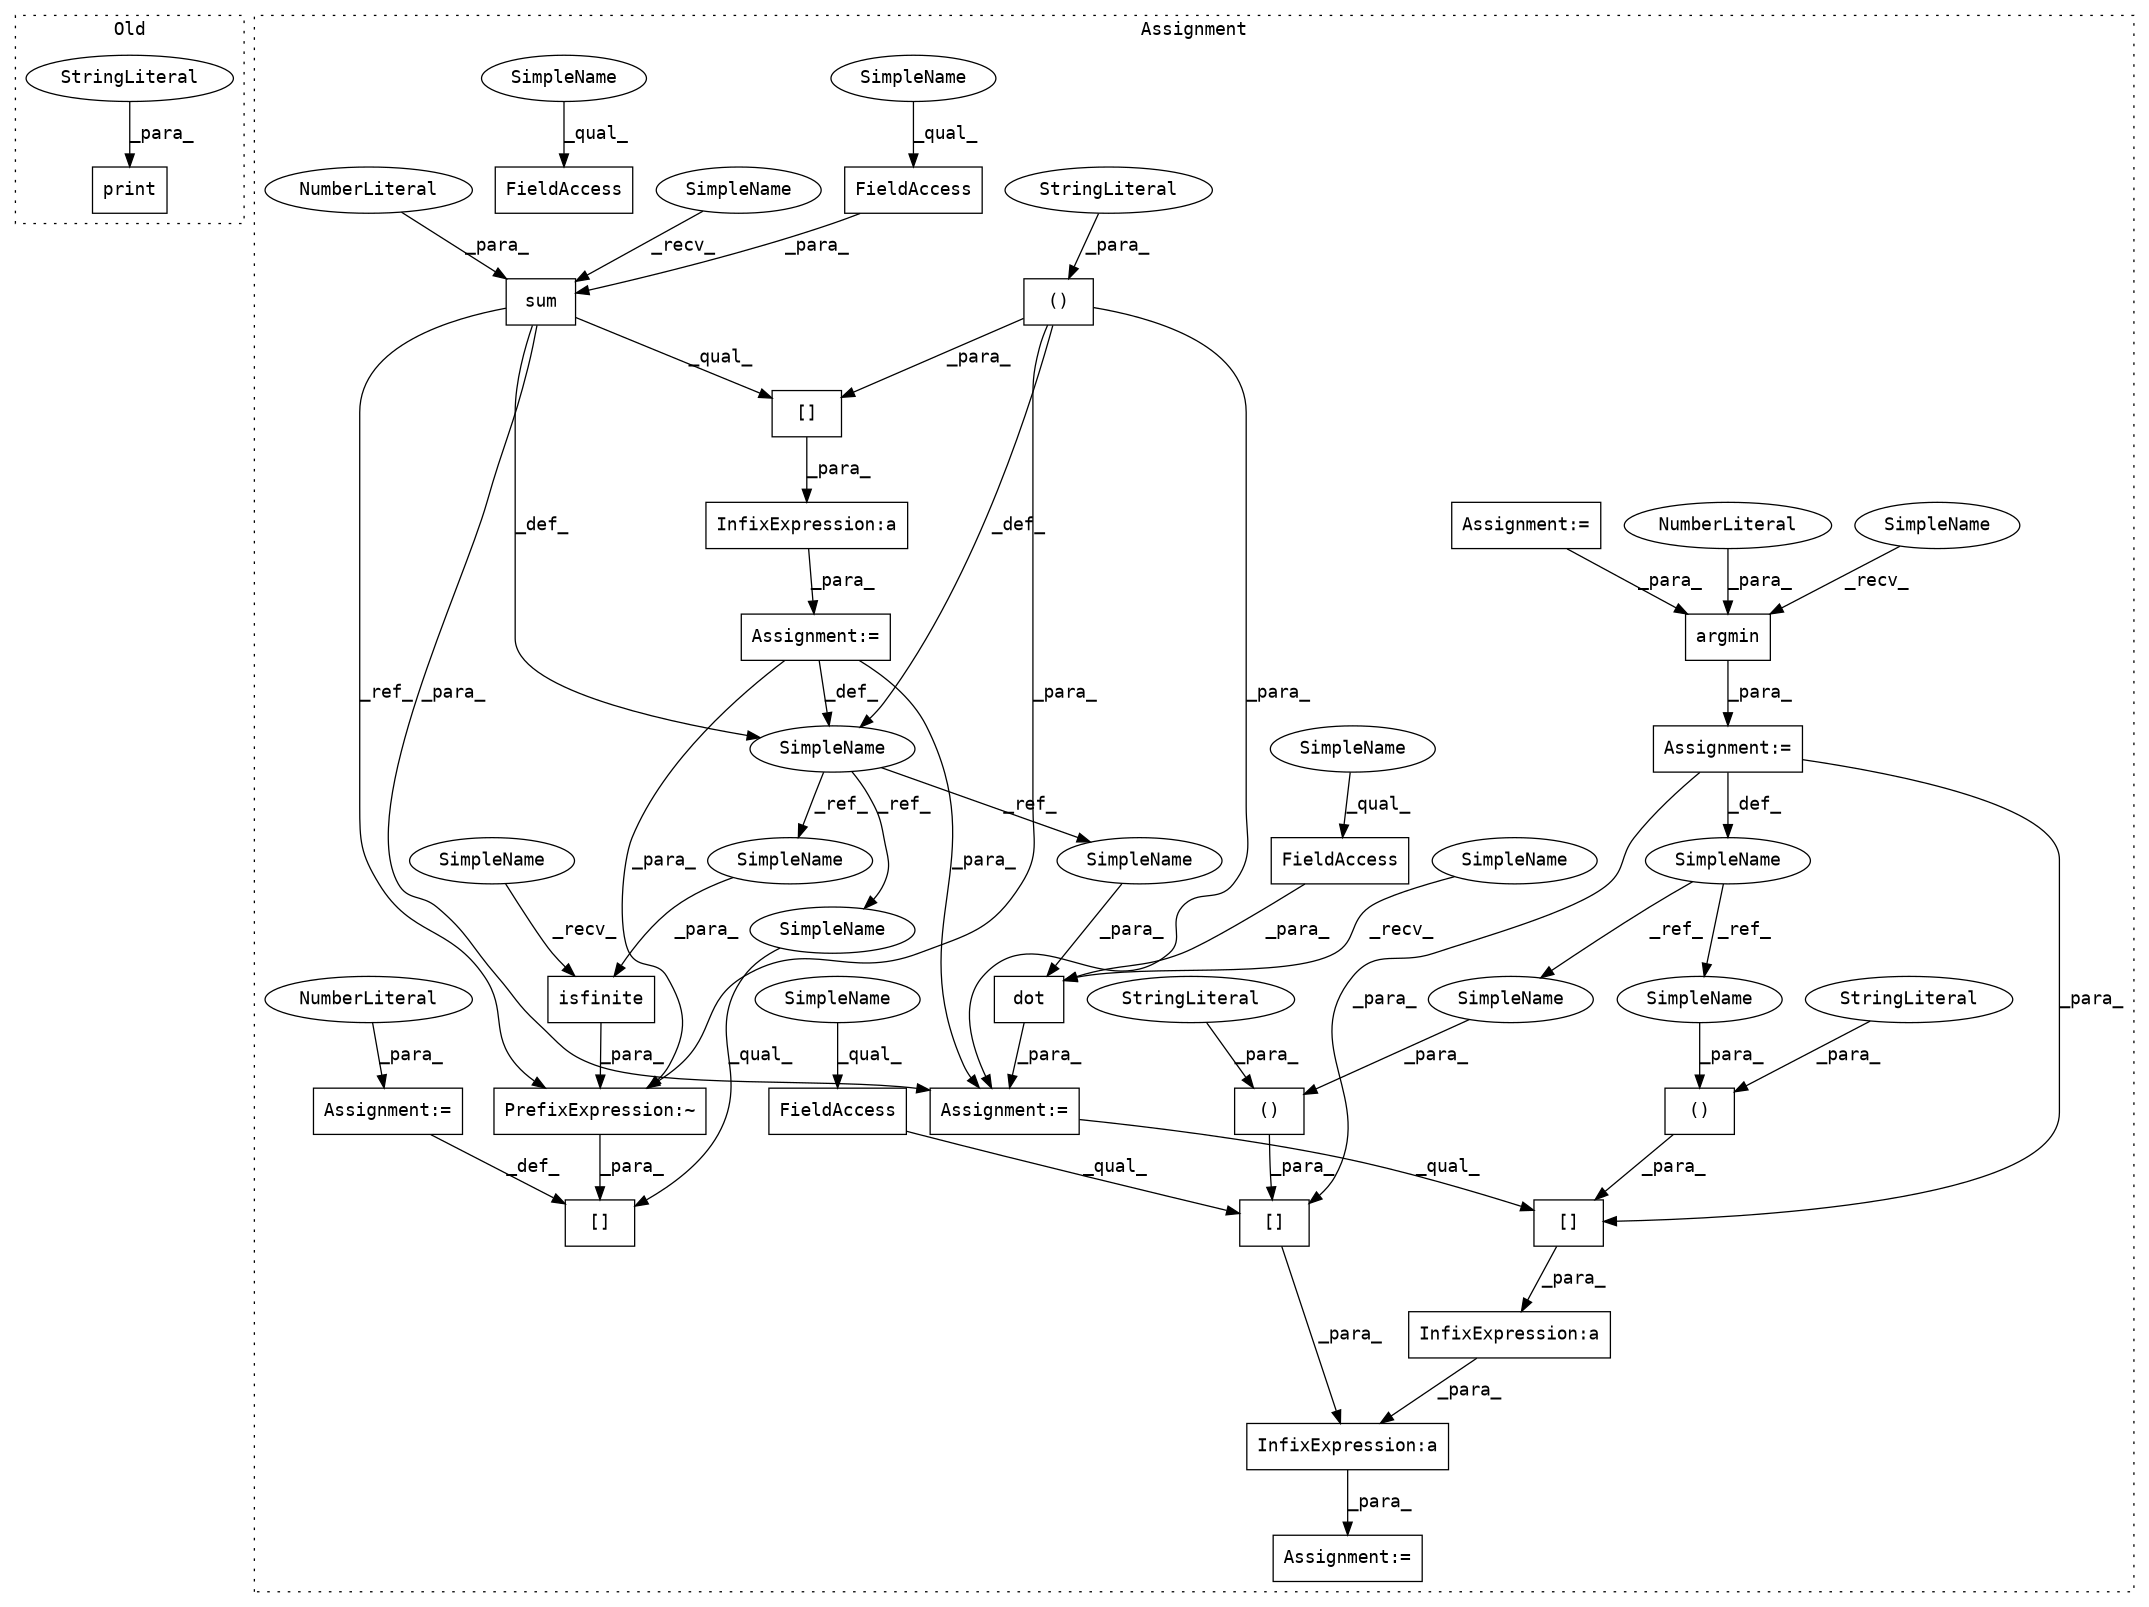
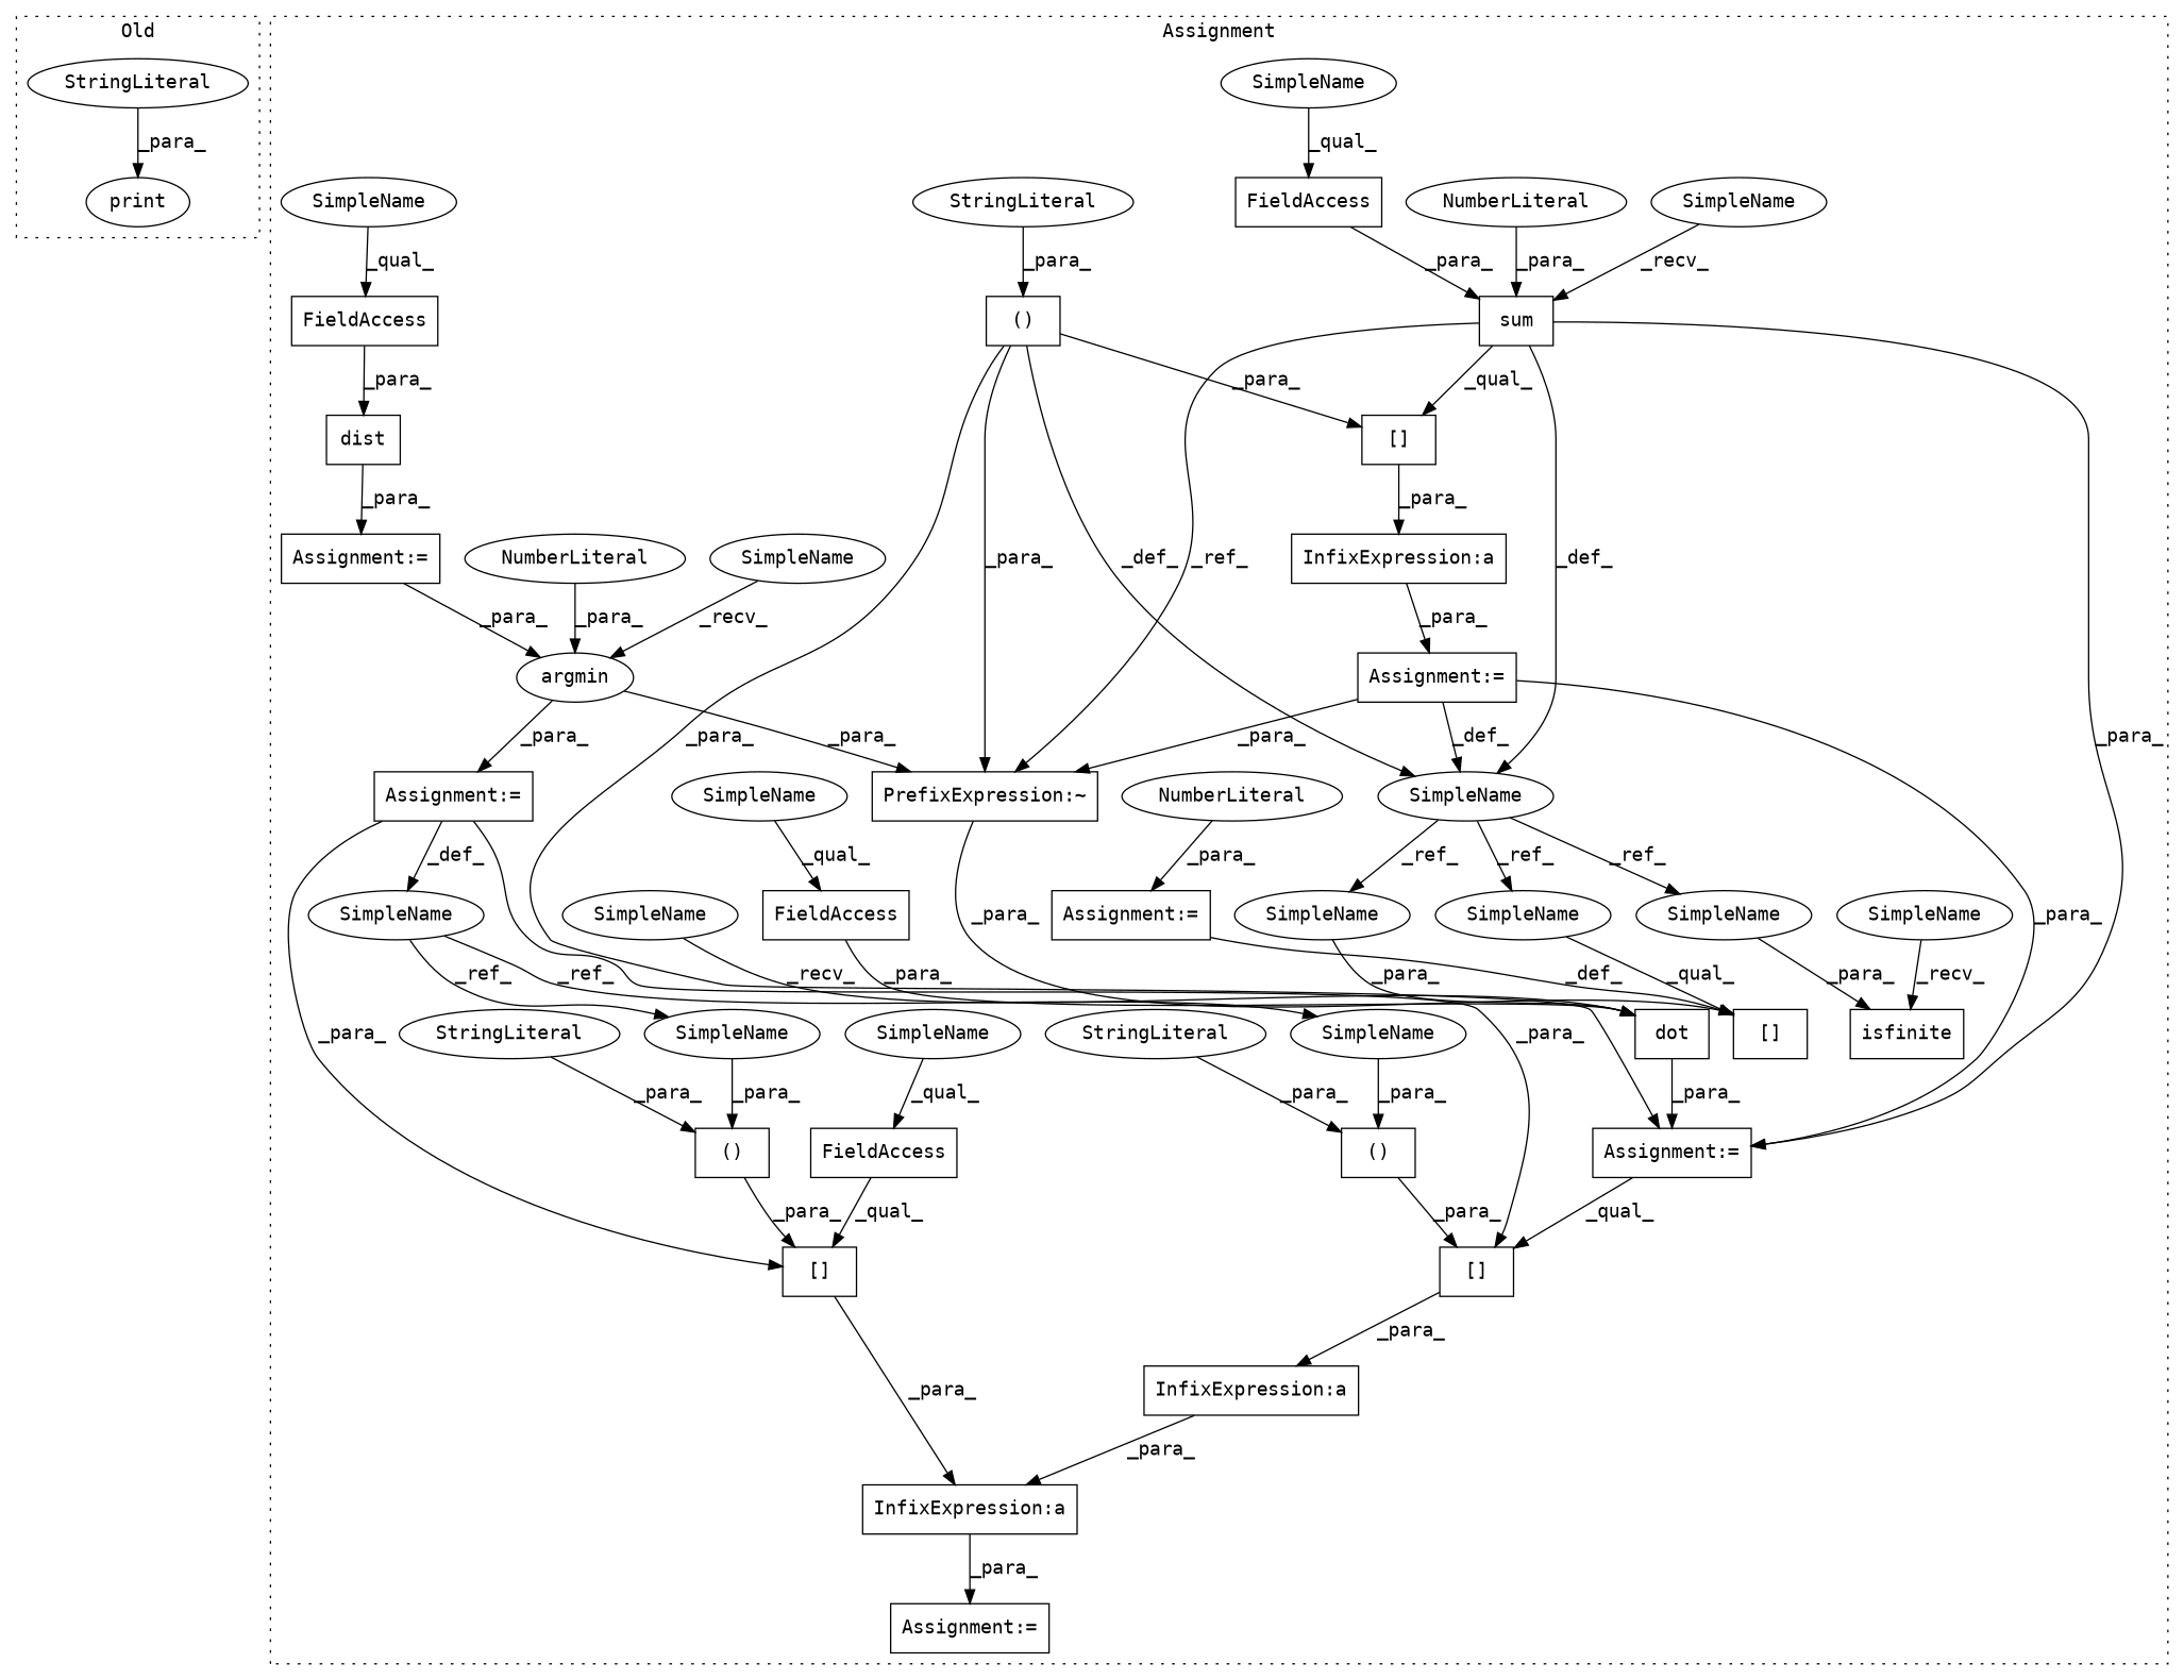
  digraph {
    fontname="DejaVu Sans Mono"
    node [a=42 fontname="DejaVu Sans Mono" l=1 s=21494 shape=box]
    edge [fontname="DejaVu Sans Mono"]
-   n1 [a=32 l="6,1" label=print s="20922,20980"]
+   n1 [a=32 l="6,1" label=print s="20922,20980" shape=ellipse]
    n2 [a=45 l=52 label=StringLiteral s=20928 shape=ellipse]
    n3 [a=32 l="4,1" label=dot s="21482,21501"]
    n4 [a=7 label="Assignment:=" s=21519]
    n5 [a=7 label="Assignment:=" s=21322]
    n6 [a=22 l=7 label=FieldAccess]
    n7 [a=32 l="4,1" label=sum s="21349,21369"]
    n8 [a=106 l=32 label="()" s=21598]
    n9 [a=27 l=3 label="InfixExpression:a" s=21340]
    n10 [a=106 l=32 label="()" s=21540]
    n11 [a=27 l=3 label="InfixExpression:a" s=21580]
    n12 [a=106 l=33 label="()" s=21378]
    n13 [a=27 l=3 label="InfixExpression:a" s=21574]
-   n14 [a=32 l="7,1" label=argmin s="21295,21306"]
+   n14 [a=32 l="7,1" label=argmin s="21295,21306" shape=ellipse]
    n15 [a=2 l="18,2" label="[]" s="21522,21572"]
    n16 [a=34 label=NumberLiteral s=21368 shape=ellipse]
    n17 [a=34 label=NumberLiteral s=21305 shape=ellipse]
    n18 [a=2 l="15,2" label="[]" s="21583,21630"]
    n19 [a=22 l=14 label=FieldAccess s=21353]
    n20 [a=2 l="35,2" label="[]" s="21343,21411"]
    n21 [l=7 label=SimpleName s=21315 shape=ellipse]
    n22 [a=2 l="8,1" label="[]" s="21422,21454"]
    n23 [a=22 l=7 label=FieldAccess s=21269]
    n24 [a=22 l=7 label=FieldAccess s=21583]
    n25 [a=32 l="9,1" label=isfinite s="21437,21453"]
+   n26 [a=32 l="5,1" label=dist s="21261,21276"]
    n27 [l=3 label=SimpleName s=21285 shape=ellipse]
    n28 [a=45 l=16 label=StringLiteral s=21598 shape=ellipse]
    n29 [a=45 l=16 label=StringLiteral s=21540 shape=ellipse]
    n30 [a=7 label="Assignment:=" s=21455]
    n31 [a=34 label=NumberLiteral s=21456 shape=ellipse]
    n32 [a=7 label="Assignment:=" s=21260]
    n33 [a=7 label="Assignment:=" s=21288]
    n34 [a=7 label="Assignment:=" s=21475]
    n35 [a=45 l=16 label=StringLiteral s=21395 shape=ellipse]
    n36 [a=38 label="PrefixExpression:~" s=21430]
    n37 [l=5 label=SimpleName s=21343 shape=ellipse]
    n38 [l=5 label=SimpleName s=21289 shape=ellipse]
    n39 [l=5 label=SimpleName s=21431 shape=ellipse]
    n40 [l=5 label=SimpleName s=21476 shape=ellipse]
    n41 [l=3 label=SimpleName s=21627 shape=ellipse]
    n42 [l=3 label=SimpleName s=21569 shape=ellipse]
    n43 [l=4 label=SimpleName shape=ellipse]
    n44 [l=4 label=SimpleName s=21269 shape=ellipse]
    n45 [l=4 label=SimpleName s=21353 shape=ellipse]
    n46 [l=4 label=SimpleName s=21583 shape=ellipse]
    n47 [l=7 label=SimpleName s=21486 shape=ellipse]
    n48 [l=7 label=SimpleName s=21446 shape=ellipse]
    n49 [l=7 label=SimpleName s=21422 shape=ellipse]
    subgraph cluster_1 {
      label=Old
      style=dotted
      n1
      n2
    }
    subgraph cluster_2 {
      label=Assignment
      style=dotted
      n3
      n4
      n5
      n6
      n7
      n8
      n9
      n10
      n11
      n12
      n13
      n14
      n15
      n16
      n17
      n18
      n19
      n20
      n21
      n22
      n23
      n24
      n25
+     n26
      n27
      n28
      n29
      n30
      n31
      n32
      n33
      n34
      n35
      n36
      n37
      n38
      n39
      n40
      n41
      n42
      n43
      n44
      n45
      n46
      n47
      n48
      n49
    }
    n2 -> n1 [label=_para_]
    n3 -> n34 [label=_para_]
    n5 -> n21 [label=_def_]
    n5 -> n34 [label=_para_]
    n5 -> n36 [label=_para_]
    n6 -> n3 [label=_para_]
    n7 -> n20 [label=_qual_]
    n7 -> n21 [label=_def_]
    n7 -> n34 [label=_para_]
    n7 -> n36 [label=_ref_]
    n8 -> n18 [label=_para_]
    n9 -> n5 [label=_para_]
    n10 -> n15 [label=_para_]
    n11 -> n4 [label=_para_]
    n12 -> n20 [label=_para_]
    n12 -> n21 [label=_def_]
    n12 -> n34 [label=_para_]
    n12 -> n36 [label=_para_]
    n13 -> n11 [label=_para_]
    n14 -> n33 [label=_para_]
    n15 -> n13 [label=_para_]
    n16 -> n7 [label=_para_]
    n17 -> n14 [label=_para_]
    n18 -> n11 [label=_para_]
    n19 -> n7 [label=_para_]
    n20 -> n9 [label=_para_]
    n21 -> n47 [label=_ref_]
    n21 -> n48 [label=_ref_]
    n21 -> n49 [label=_ref_]
+   n23 -> n26 [label=_para_]
    n24 -> n18 [label=_qual_]
-   n25 -> n36 [label=_para_]
+   n14 -> n36 [label=_para_]
+   n26 -> n32 [label=_para_]
    n27 -> n41 [label=_ref_]
    n27 -> n42 [label=_ref_]
    n28 -> n8 [label=_para_]
    n29 -> n10 [label=_para_]
    n30 -> n22 [label=_def_]
    n31 -> n30 [label=_para_]
    n32 -> n14 [label=_para_]
    n33 -> n15 [label=_para_]
    n33 -> n18 [label=_para_]
    n33 -> n27 [label=_def_]
    n34 -> n15 [label=_qual_]
    n35 -> n12 [label=_para_]
    n36 -> n22 [label=_para_]
    n37 -> n7 [label=_recv_]
    n38 -> n14 [label=_recv_]
    n39 -> n25 [label=_recv_]
    n40 -> n3 [label=_recv_]
    n41 -> n8 [label=_para_]
    n42 -> n10 [label=_para_]
    n43 -> n6 [label=_qual_]
    n44 -> n23 [label=_qual_]
    n45 -> n19 [label=_qual_]
    n46 -> n24 [label=_qual_]
    n47 -> n3 [label=_para_]
    n48 -> n25 [label=_para_]
    n49 -> n22 [label=_qual_]
  }
